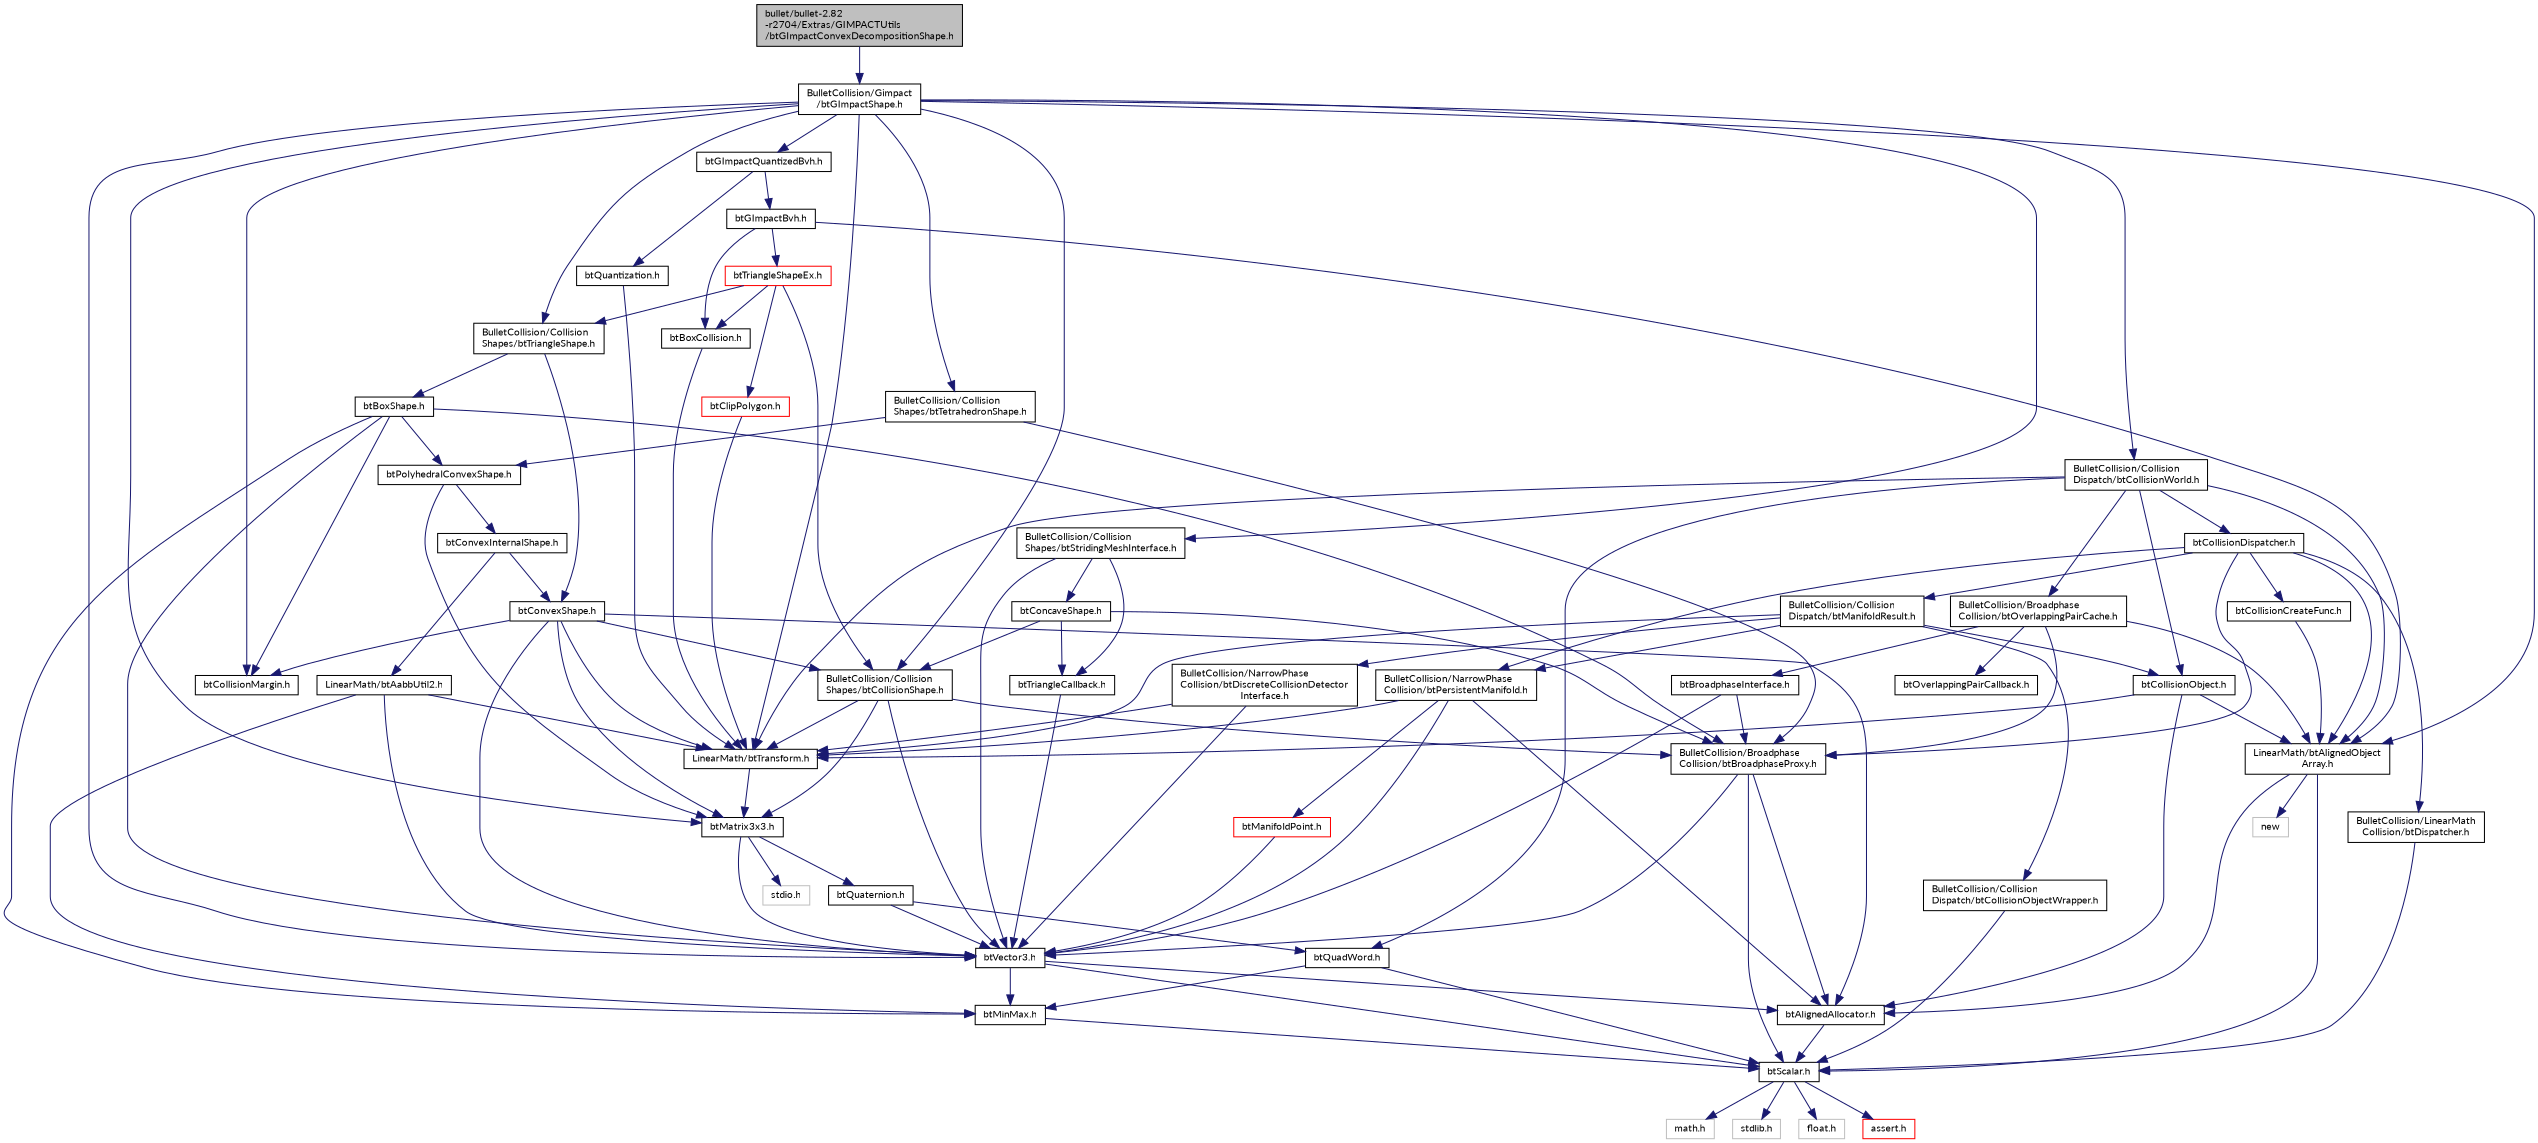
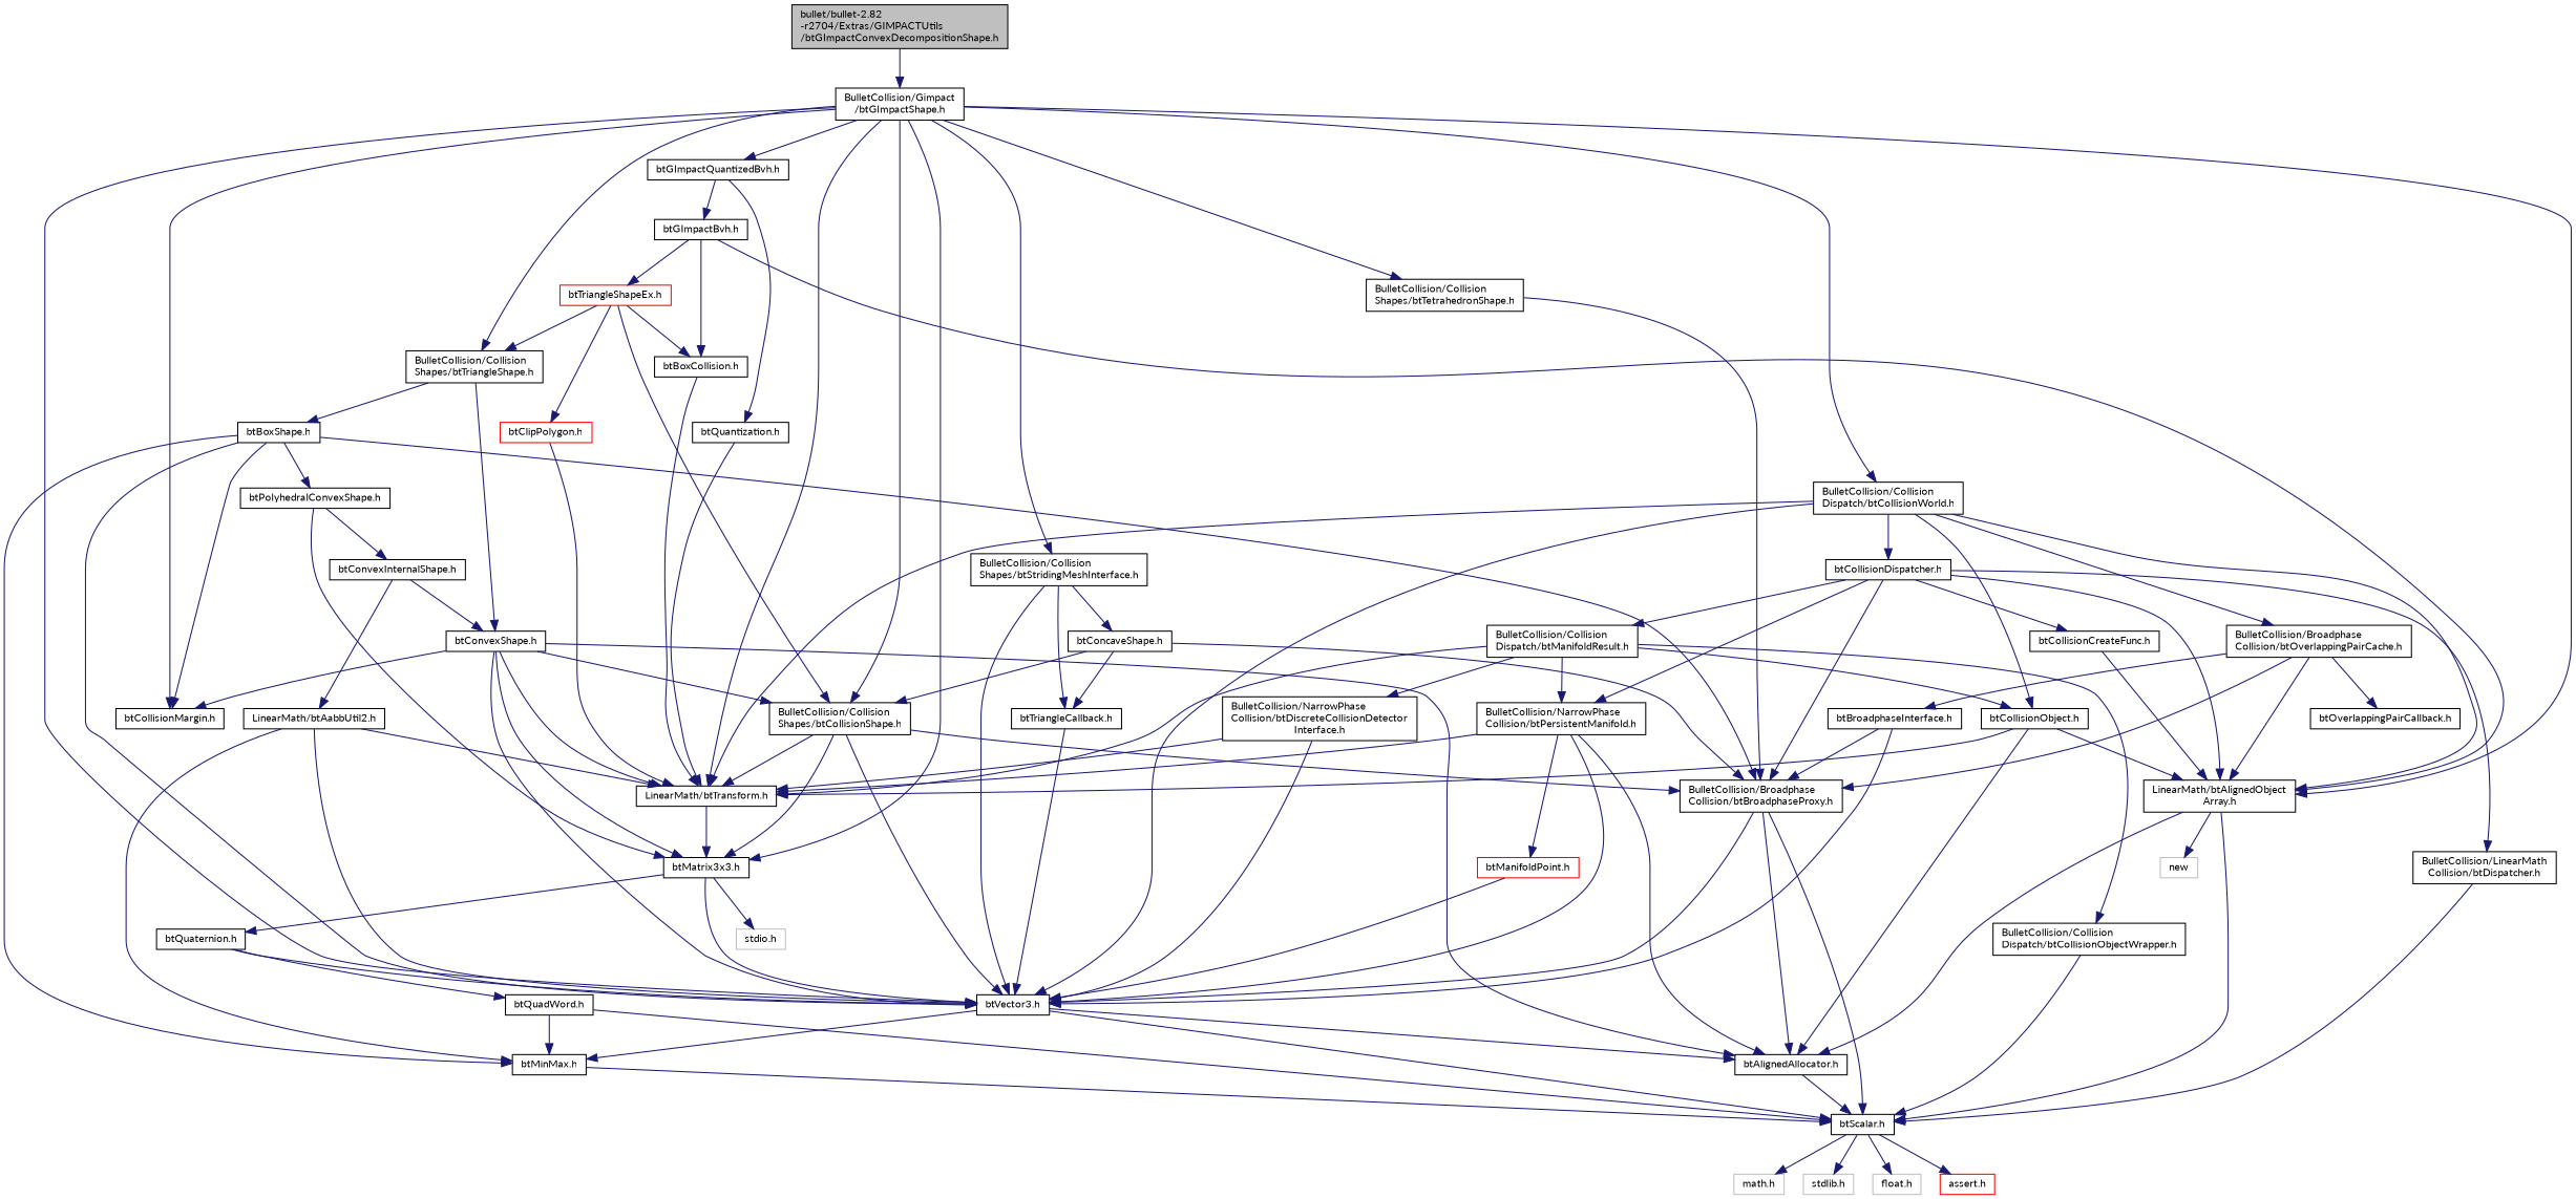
  digraph {
    fontname=Lato
    node [color=black fillcolor=white fontname=Lato fontsize=10 shape=record style=filled]
    edge [color=midnightblue fontname=Lato fontsize=10 labelfontname=Helvetica labelfontsize=10 style=solid]
    n1 [fillcolor=grey75 fontcolor=black height=0.2 label="bullet/bullet-2.82\l-r2704/Extras/GIMPACTUtils\l/btGImpactConvexDecompositionShape.h" width=0.4]
    n2 [height=0.2 label="BulletCollision/Gimpact\l/btGImpactShape.h" width=0.4]
    n3 [height=0.2 label="BulletCollision/Collision\lShapes/btCollisionShape.h" width=0.4]
    n4 [height=0.2 label="LinearMath/btTransform.h" width=0.4]
    n5 [height=0.2 label="btMatrix3x3.h" width=0.4]
    n6 [height=0.2 label="btVector3.h" width=0.4]
    n7 [height=0.2 label="BulletCollision/Collision\lShapes/btTriangleShape.h" width=0.4]
    n8 [height=0.2 label="btCollisionMargin.h" width=0.4]
    n9 [height=0.2 label="BulletCollision/Collision\lShapes/btStridingMeshInterface.h" width=0.4]
    n10 [height=0.2 label="BulletCollision/Collision\lDispatch/btCollisionWorld.h" width=0.4]
    n11 [height=0.2 label="LinearMath/btAlignedObject\lArray.h" width=0.4]
    n12 [height=0.2 label="BulletCollision/Collision\lShapes/btTetrahedronShape.h" width=0.4]
    n13 [height=0.2 label="btGImpactQuantizedBvh.h" width=0.4]
    n14 [height=0.2 label="BulletCollision/Broadphase\lCollision/btBroadphaseProxy.h" width=0.4]
    n15 [height=0.2 label="btQuaternion.h" width=0.4]
    n16 [color=grey75 height=0.2 label="stdio.h" width=0.4]
    n17 [height=0.2 label="btScalar.h" width=0.4]
    n18 [height=0.2 label="btMinMax.h" width=0.4]
    n19 [height=0.2 label="btAlignedAllocator.h" width=0.4]
    n20 [height=0.2 label="btConvexShape.h" width=0.4]
    n21 [height=0.2 label="btBoxShape.h" width=0.4]
    n22 [height=0.2 label="btConcaveShape.h" width=0.4]
    n23 [height=0.2 label="btTriangleCallback.h" width=0.4]
    n24 [height=0.2 label="btCollisionObject.h" width=0.4]
    n25 [height=0.2 label="btCollisionDispatcher.h" width=0.4]
    n26 [height=0.2 label="BulletCollision/Broadphase\lCollision/btOverlappingPairCache.h" width=0.4]
    n27 [color=grey75 height=0.2 label=new width=0.4]
    n28 [height=0.2 label="btPolyhedralConvexShape.h" width=0.4]
    n29 [height=0.2 label="btGImpactBvh.h" width=0.4]
    n30 [height=0.2 label="btQuantization.h" width=0.4]
    n31 [height=0.2 label="btQuadWord.h" width=0.4]
    n32 [color=grey75 height=0.2 label="math.h" width=0.4]
    n33 [color=grey75 height=0.2 label="stdlib.h" width=0.4]
    n34 [color=grey75 height=0.2 label="float.h" width=0.4]
    n35 [color=red height=0.2 label="assert.h" width=0.4]
    n36 [height=0.2 label="btConvexInternalShape.h" width=0.4]
    n37 [height=0.2 label="LinearMath/btAabbUtil2.h" width=0.4]
    n38 [height=0.2 label="BulletCollision/LinearMath\lCollision/btDispatcher.h" width=0.4]
    n39 [height=0.2 label="BulletCollision/NarrowPhase\lCollision/btPersistentManifold.h" width=0.4]
    n40 [height=0.2 label="BulletCollision/Collision\lDispatch/btManifoldResult.h" width=0.4]
    n41 [height=0.2 label="btCollisionCreateFunc.h" width=0.4]
    n42 [height=0.2 label="btBroadphaseInterface.h" width=0.4]
    n43 [height=0.2 label="btOverlappingPairCallback.h" width=0.4]
    n44 [color=red height=0.2 label="btManifoldPoint.h" width=0.4]
    n45 [height=0.2 label="BulletCollision/NarrowPhase\lCollision/btDiscreteCollisionDetector\lInterface.h" width=0.4]
    n46 [height=0.2 label="BulletCollision/Collision\lDispatch/btCollisionObjectWrapper.h" width=0.4]
    n47 [height=0.2 label="btBoxCollision.h" width=0.4]
    n48 [color=red height=0.2 label="btTriangleShapeEx.h" width=0.4]
    n49 [color=red height=0.2 label="btClipPolygon.h" width=0.4]
    n1 -> n2
    n2 -> n3
    n2 -> n4
    n2 -> n5
    n2 -> n6
    n2 -> n7
    n2 -> n8
    n2 -> n9
    n2 -> n10
    n2 -> n11
    n2 -> n12
    n2 -> n13
    n3 -> n4
    n3 -> n5
    n3 -> n6
    n3 -> n14
    n4 -> n5
    n5 -> n6
    n5 -> n15
    n5 -> n16
    n6 -> n17
    n6 -> n18
    n6 -> n19
    n7 -> n20
    n7 -> n21
    n9 -> n6
    n9 -> n22
    n9 -> n23
    n10 -> n4
-   n10 -> n31
+   n10 -> n6
    n10 -> n11
    n10 -> n24
    n10 -> n25
    n10 -> n26
    n11 -> n17
    n11 -> n19
    n11 -> n27
    n12 -> n14
-   n12 -> n28
    n13 -> n29
    n13 -> n30
    n14 -> n6
    n14 -> n17
    n14 -> n19
    n15 -> n6
    n15 -> n31
    n17 -> n32
    n17 -> n33
    n17 -> n34
    n17 -> n35
    n18 -> n17
    n19 -> n17
    n20 -> n3
    n20 -> n4
    n20 -> n5
    n20 -> n6
    n20 -> n8
    n20 -> n19
    n21 -> n6
    n21 -> n8
    n21 -> n14
    n21 -> n18
    n21 -> n28
    n22 -> n3
    n22 -> n14
    n22 -> n23
    n23 -> n6
    n24 -> n4
    n24 -> n11
    n24 -> n19
    n25 -> n11
    n25 -> n14
    n25 -> n38
    n25 -> n39
    n25 -> n40
    n25 -> n41
    n26 -> n11
    n26 -> n14
    n26 -> n42
    n26 -> n43
    n28 -> n5
    n28 -> n36
    n29 -> n11
    n29 -> n47
    n29 -> n48
    n30 -> n4
    n31 -> n17
    n31 -> n18
    n36 -> n20
    n36 -> n37
    n37 -> n4
    n37 -> n6
    n37 -> n18
    n38 -> n17
    n39 -> n4
    n39 -> n6
    n39 -> n19
    n39 -> n44
    n40 -> n4
    n40 -> n24
    n40 -> n39
    n40 -> n45
    n40 -> n46
    n41 -> n11
    n42 -> n6
    n42 -> n14
    n44 -> n6
    n45 -> n4
    n45 -> n6
    n46 -> n17
    n47 -> n4
    n48 -> n3
    n48 -> n7
    n48 -> n47
    n48 -> n49
    n49 -> n4
  }
